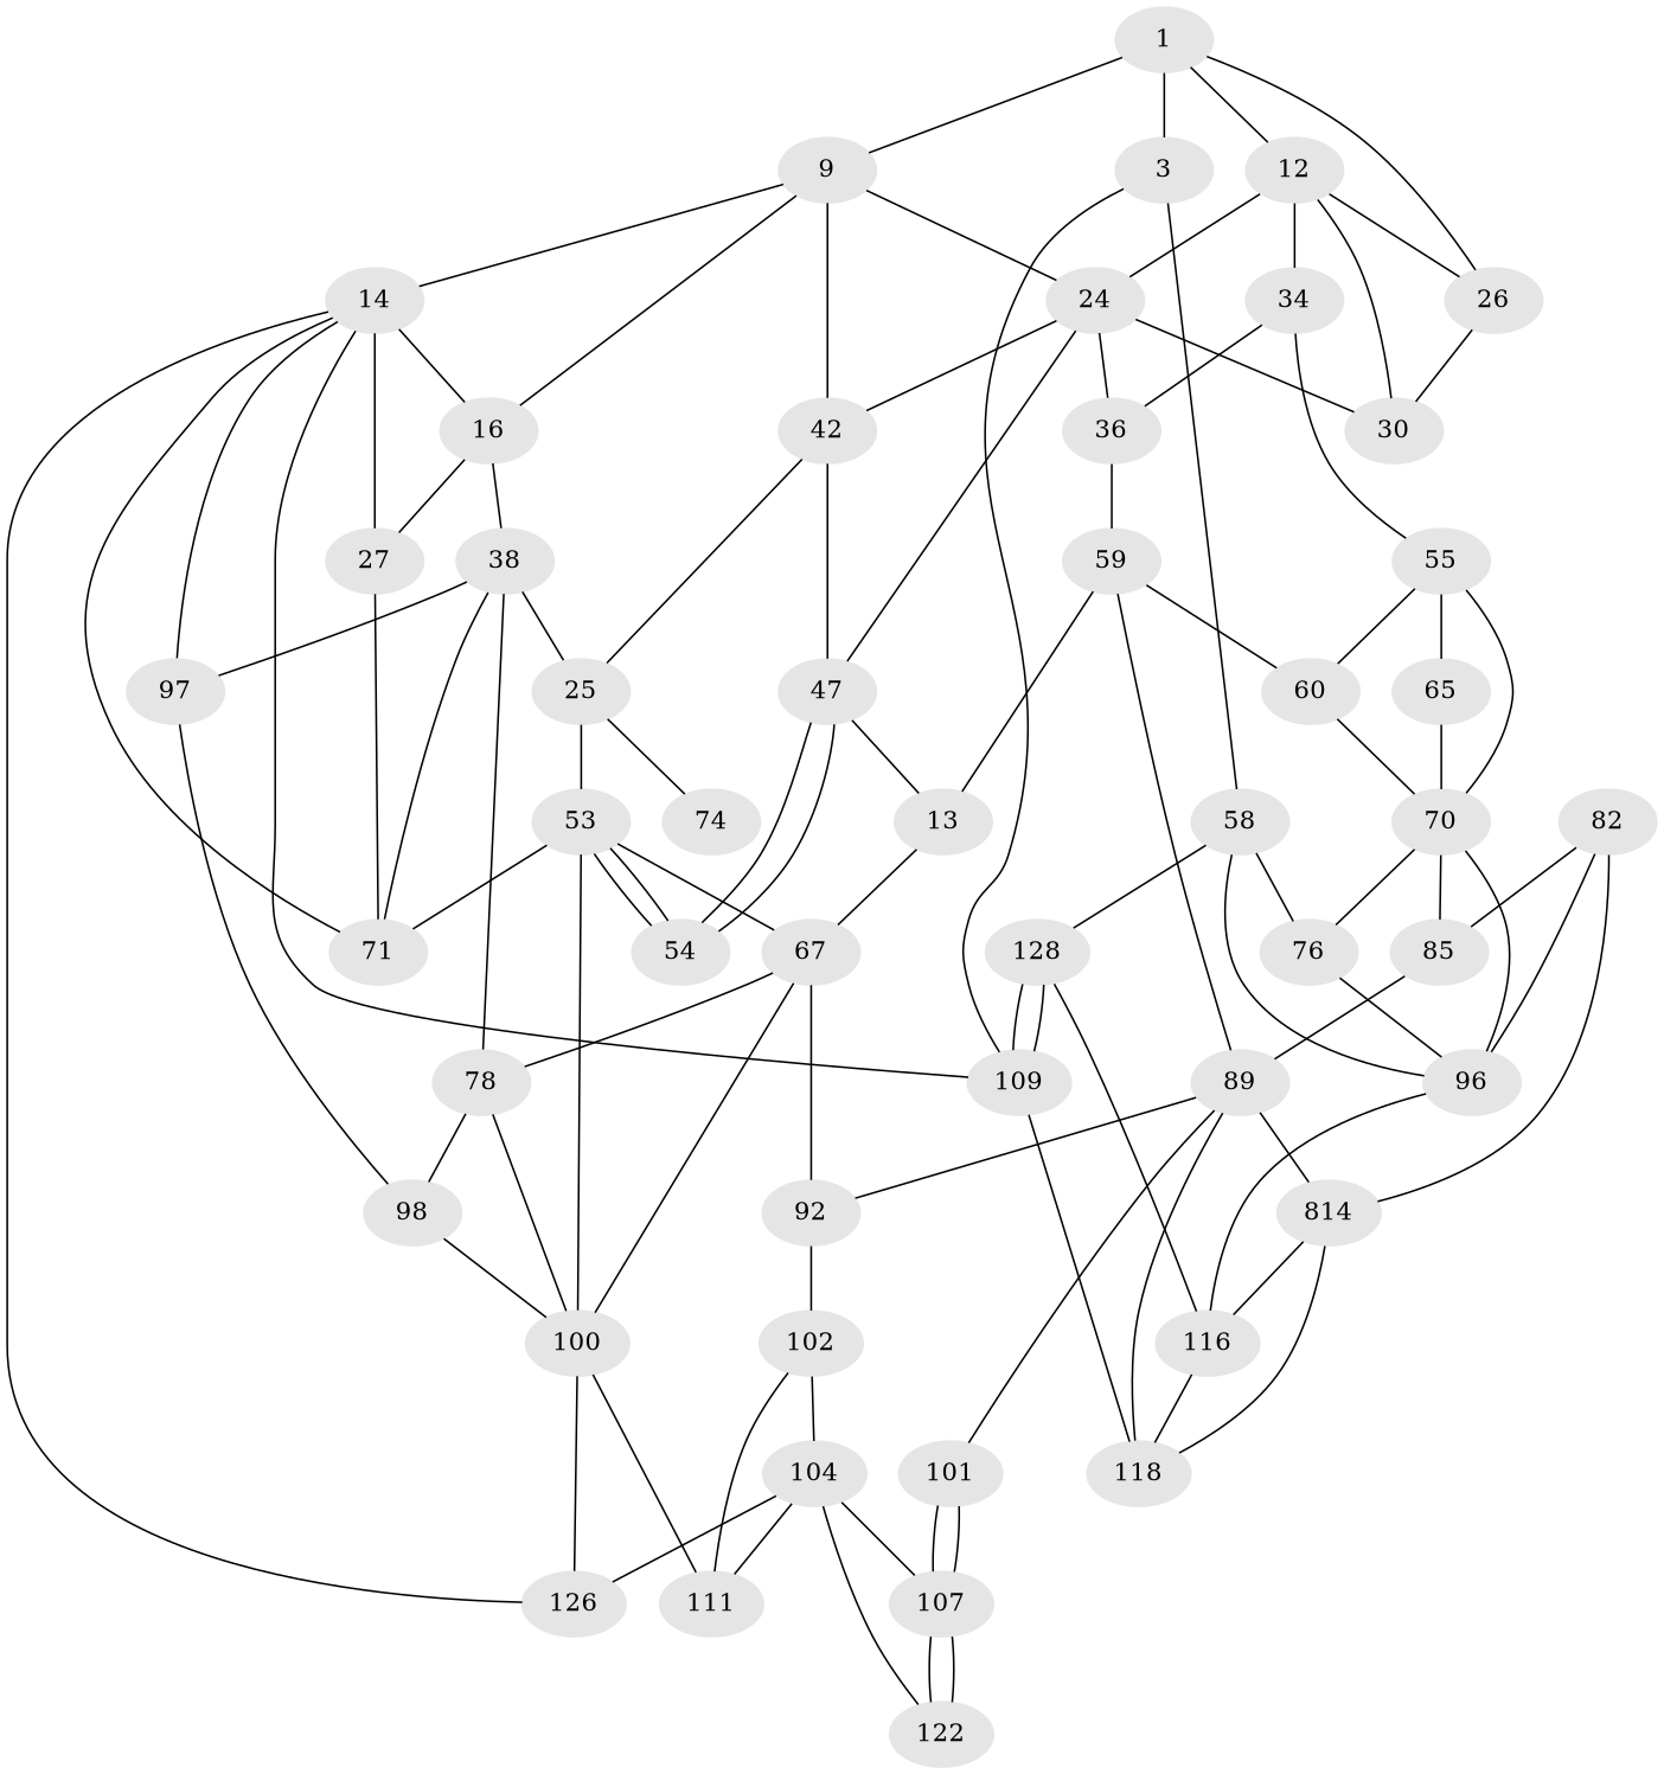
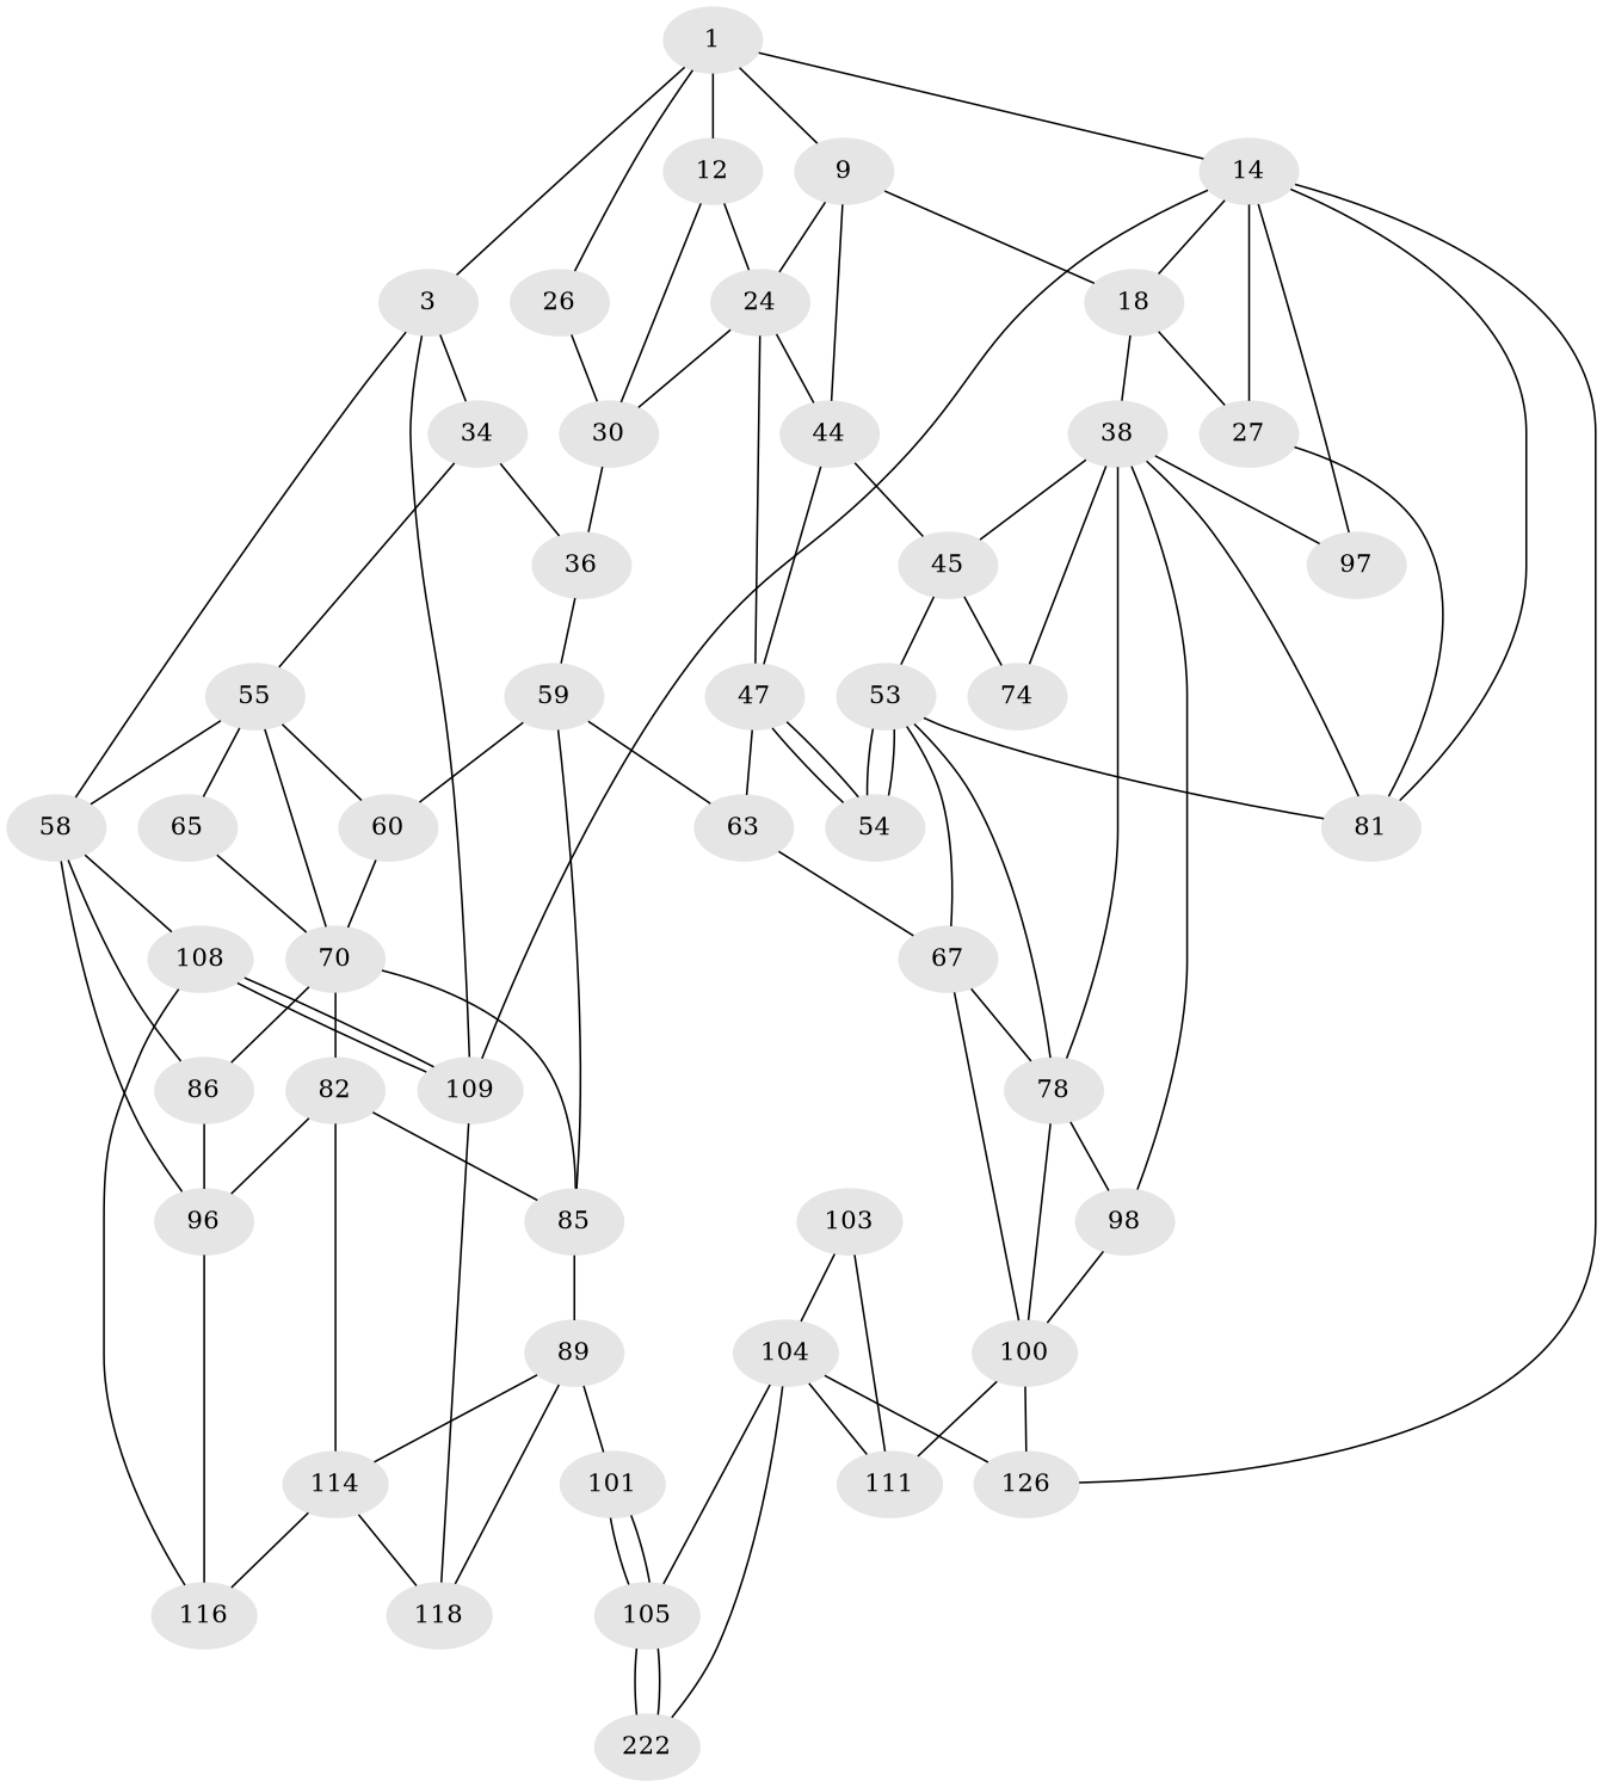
  graph {
    node [color=gray90 style=filled]
    1 [super="+2+4"]
    3 [super="+35+7"]
    9 [super="+10+20"]
    12 [super="+13+25"]
    14 [super="+17+15"]
    26
    34 [super="+37"]
    58 [super="+87"]
    109 [super="+123"]
-   18 [super="+28+19" label=16]
+   18 [super="+28+19"]
    24 [super="+40"]
-   44 [super="+46" label=42]
+   44 [super="+46"]
    30 [super="+42+31"]
    27 [super="+29"]
-   81 [label=71]
+   81
    97
    126
    36 [super="+43"]
    55 [super="+56+61"]
-   86 [label=76]
+   86
    96 [super="+106"]
-   108 [label=128]
+   108
    118 [super="+119"]
    38 [super="+39+49"]
    47 [super="+48"]
-   45 [super="+51" label=25]
+   45 [super="+51"]
    98
    74
    78 [super="+88"]
    54
-   63 [label=13]
+   63
    59 [super="+64"]
    60
    65
    70 [super="+73+71"]
    89 [super="+90+94"]
    53 [super="+66"]
    100 [super="+110"]
    67 [super="+68"]
-   92 [super="+93"]
    82 [super="+83"]
    85
    116 [super="+117"]
-   114 [super="+115" label=814]
+   114 [super="+115"]
    101
-   102 [super="+103+112"]
+   102 [super="+103+112" label=103]
    111 [super="+120"]
-   105 [label=107]
+   105
    104 [super="+124"]
-   122
+   122 [label=222]
    1 -- 3 [weight=2]
    1 -- 9 [weight=2]
    1 -- 12 [weight=2]
-   9 -- 14 [weight=2]
+   1 -- 14 [weight=2]
    1 -- 26
-   12 -- 34 [weight=2]
+   3 -- 34 [weight=2]
    3 -- 58
    3 -- 109
    9 -- 18
    9 -- 24
    9 -- 44
-   12 -- 26
    12 -- 24
    12 -- 30
    14 -- 109
    14 -- 18
    14 -- 27 [weight=2]
    14 -- 81
    14 -- 97
    14 -- 126
    26 -- 30
    34 -- 36
    34 -- 55
    58 -- 86
    58 -- 96
    58 -- 108
    109 -- 118
    18 -- 27 [weight=2]
    18 -- 38 [weight=2]
    24 -- 44
    24 -- 30
    24 -- 47
    44 -- 47
    44 -- 45
-   24 -- 36 [weight=2]
+   30 -- 36 [weight=2]
    27 -- 81
-   97 -- 98
+   38 -- 98
    36 -- 59
+   55 -- 58
    55 -- 60
    55 -- 65 [weight=2]
    55 -- 70
    86 -- 96
    96 -- 116
    108 -- 109
    108 -- 109
    108 -- 116
    38 -- 81
    38 -- 97
    38 -- 45 [weight=2]
+   38 -- 74
    38 -- 78
    47 -- 54 [weight=2]
    47 -- 54
    47 -- 63
    45 -- 74
    45 -- 53
    98 -- 100
    78 -- 98
    78 -- 100
    63 -- 67
    59 -- 63
    59 -- 60
-   59 -- 89
+   59 -- 85
    60 -- 70
    65 -- 70
    70 -- 86
-   70 -- 96 [weight=2]
+   70 -- 82 [weight=2]
    70 -- 85
    89 -- 118
-   89 -- 92
    89 -- 114
    89 -- 101 [weight=2]
    53 -- 81
-   53 -- 100
+   53 -- 78
    53 -- 54
    53 -- 54
    53 -- 67
    100 -- 126
    100 -- 111
    67 -- 78
    67 -- 100
-   67 -- 92
-   92 -- 102 [weight=2]
    82 -- 96
    82 -- 85
    82 -- 114
    85 -- 89
-   116 -- 118
    114 -- 118
    114 -- 116
    101 -- 105
    101 -- 105
    102 -- 111 [weight=2]
    102 -- 104
    105 -- 122
    105 -- 122
    104 -- 126
    104 -- 111
    104 -- 105
    104 -- 122
  }
